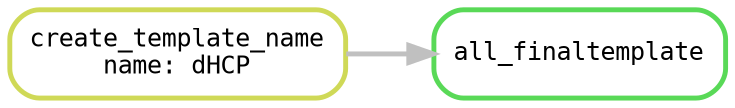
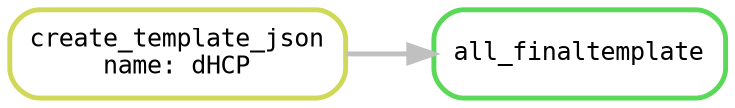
  digraph {
    bgcolor=white
    rankdir=LR
    fontname="DejaVu Sans Mono"
    node [fontname="DejaVu Sans Mono" fontsize=10 penwidth=2 shape=box style=rounded]
    n1 [color="0.33 0.6 0.85" label=all_finaltemplate]
-   n2 [color="0.18 0.6 0.85" label="create_template_name\nname: dHCP"]
+   n2 [color="0.18 0.6 0.85" label="create_template_json\nname: dHCP"]
    n2 -> n1 [color=grey penwidth=2 fontname="DejaVu Sans Mono"]
  }
